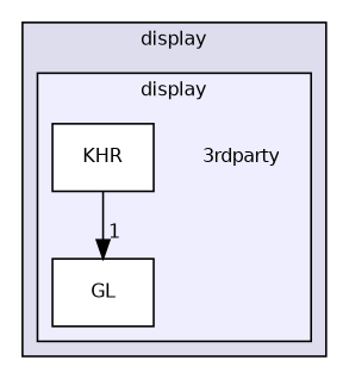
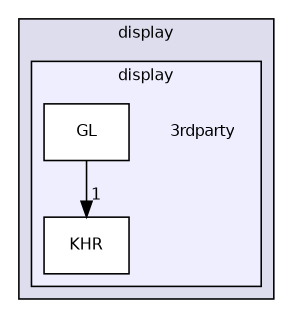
  digraph {
    compound=true
    node [fontname=Helvetica fontsize=10 shape=box color=black fillcolor=white style=filled]
    n1 [label="3rdparty" shape=plaintext color="" fillcolor="" style=""]
    n2 [label=GL]
    n3 [label=KHR]
    subgraph cluster_1 {
      bgcolor="#ddddee"
      fontname=Helvetica
      fontsize=10
      label=display
      pencolor=black
      subgraph cluster_2 {
        bgcolor="#eeeeff"
        fontname=Helvetica
        fontsize=10
        pencolor=black
        n1
        n2
        n3
      }
    }
-   n3 -> n2 [headlabel=1 labeldistance=1.5 labelfontname=Helvetica labelfontsize=10]
+   n2 -> n3 [headlabel=1 labeldistance=1.5 labelfontname=Helvetica labelfontsize=10]
  }
